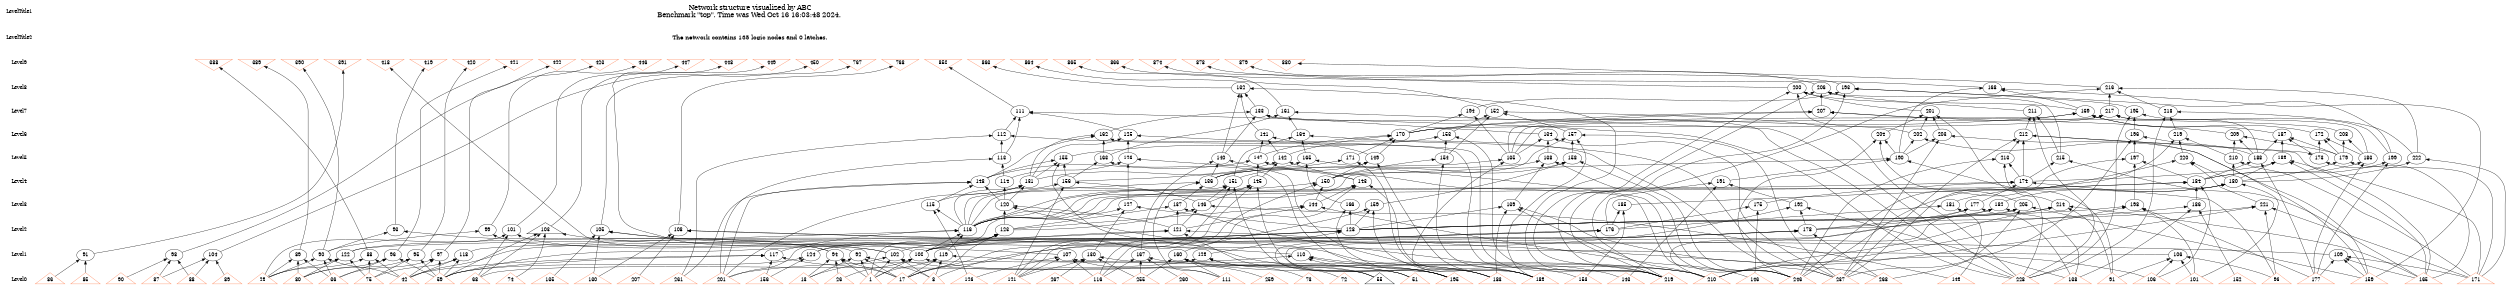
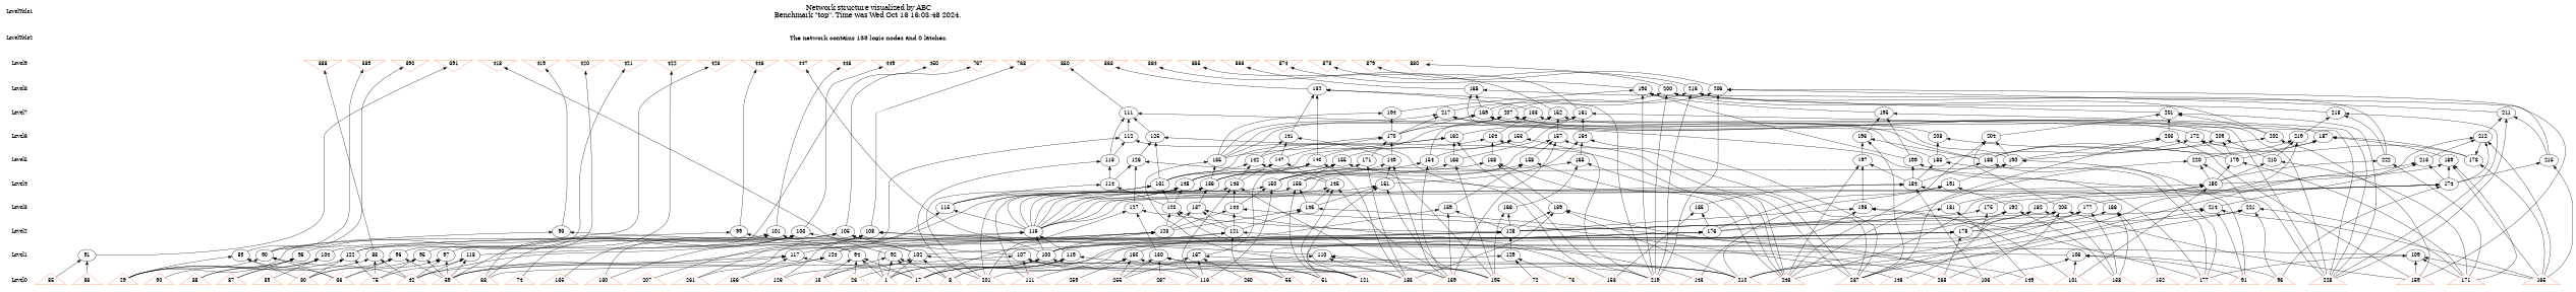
  digraph {
    node [shape=ellipse]
    edge [dir=back style=solid]
    LevelTitle1 [shape=plaintext]
    LevelTitle2 [shape=plaintext]
    Level9 [shape=plaintext]
    Level8 [shape=plaintext]
    Level7 [shape=plaintext]
    Level6 [shape=plaintext]
    Level5 [shape=plaintext]
    Level4 [shape=plaintext]
    Level3 [shape=plaintext]
    Level2 [shape=plaintext]
    Level1 [shape=plaintext]
    Level0 [shape=plaintext]
    n13 [fontname="Times-Roman" fontsize=20 label="Network structure visualized by ABC\nBenchmark \"top\". Time was Wed Oct 16 16:03:48 2024. " shape=plaintext]
    n14 [fontname="Times-Roman" fontsize=18 label="The network contains 135 logic nodes and 0 latches.\n" shape=plaintext]
    n15 [color=coral fillcolor=coral label=388 shape=invtriangle]
    n16 [color=coral fillcolor=coral label=389 shape=invtriangle]
    n17 [color=coral fillcolor=coral label=390 shape=invtriangle]
    n18 [color=coral fillcolor=coral label=391 shape=invtriangle]
    n19 [color=coral fillcolor=coral label=418 shape=invtriangle]
    n20 [color=coral fillcolor=coral label=419 shape=invtriangle]
    n21 [color=coral fillcolor=coral label=420 shape=invtriangle]
    n22 [color=coral fillcolor=coral label=421 shape=invtriangle]
    n23 [color=coral fillcolor=coral label=422 shape=invtriangle]
    n24 [color=coral fillcolor=coral label=423 shape=invtriangle]
    n25 [color=coral fillcolor=coral label=446 shape=invtriangle]
    n26 [color=coral fillcolor=coral label=447 shape=invtriangle]
    n27 [color=coral fillcolor=coral label=448 shape=invtriangle]
    n28 [color=coral fillcolor=coral label=449 shape=invtriangle]
    n29 [color=coral fillcolor=coral label=450 shape=invtriangle]
    n30 [color=coral fillcolor=coral label=767 shape=invtriangle]
    n31 [color=coral fillcolor=coral label=768 shape=invtriangle]
    n32 [color=coral fillcolor=coral label=850 shape=invtriangle]
    n33 [color=coral fillcolor=coral label=863 shape=invtriangle]
    n34 [color=coral fillcolor=coral label=864 shape=invtriangle]
    n35 [color=coral fillcolor=coral label=865 shape=invtriangle]
    n36 [color=coral fillcolor=coral label=866 shape=invtriangle]
    n37 [color=coral fillcolor=coral label=874 shape=invtriangle]
    n38 [color=coral fillcolor=coral label=878 shape=invtriangle]
    n39 [color=coral fillcolor=coral label=879 shape=invtriangle]
    n40 [color=coral fillcolor=coral label=880 shape=invtriangle]
    n41 [label="132\n"]
    n42 [label="168\n"]
    n43 [label="193\n"]
    n44 [label="200\n"]
    n45 [label="206\n"]
    n46 [label="216\n"]
    n47 [label="111\n"]
    n48 [label="133\n"]
    n49 [label="152\n"]
    n50 [label="161\n"]
    n51 [label="169\n"]
    n52 [label="194\n"]
    n53 [label="195\n"]
    n54 [label="201\n"]
    n55 [label="207\n"]
    n56 [label="211\n"]
    n57 [label="217\n"]
    n58 [label="218\n"]
    n59 [label="112\n"]
    n60 [label="125\n"]
    n61 [label="134\n"]
    n62 [label="141\n"]
    n63 [label="153\n"]
    n64 [label="157\n"]
    n65 [label="162\n"]
    n66 [label="164\n"]
    n67 [label="170\n"]
    n68 [label="172\n"]
    n69 [label="187\n"]
    n70 [label="196\n"]
    n71 [label="202\n"]
    n72 [label="203\n"]
    n73 [label="204\n"]
    n74 [label="208\n"]
    n75 [label="209\n"]
    n76 [label="212\n"]
    n77 [label="219\n"]
    n78 [label="113\n"]
    n79 [label="126\n"]
    n80 [label="135\n"]
    n81 [label="138\n"]
    n82 [label="140\n"]
    n83 [label="142\n"]
    n84 [label="147\n"]
    n85 [label="149\n"]
    n86 [label="154\n"]
    n87 [label="155\n"]
    n88 [label="158\n"]
    n89 [label="163\n"]
    n90 [label="165\n"]
    n91 [label="171\n"]
    n92 [label="173\n"]
    n93 [label="179\n"]
    n94 [label="183\n"]
    n95 [label="188\n"]
    n96 [label="189\n"]
    n97 [label="190\n"]
    n98 [label="197\n"]
    n99 [label="199\n"]
    n100 [label="210\n"]
    n101 [label="213\n"]
    n102 [label="215\n"]
    n103 [label="220\n"]
    n104 [label="222\n"]
    n105 [label="114\n"]
    n106 [label="131\n"]
    n107 [label="136\n"]
    n108 [label="143\n"]
    n109 [label="145\n"]
    n110 [label="148\n"]
    n111 [label="150\n"]
    n112 [label="151\n"]
    n113 [label="156\n"]
    n114 [label="174\n"]
    n115 [label="180\n"]
    n116 [label="184\n"]
    n117 [label="191\n"]
    n118 [label="115\n"]
    n119 [label="120\n"]
    n120 [label="127\n"]
    n121 [label="137\n"]
    n122 [label="139\n"]
    n123 [label="144\n"]
    n124 [label="146\n"]
    n125 [label="159\n"]
    n126 [label="166\n"]
    n127 [label="175\n"]
    n128 [label="177\n"]
    n129 [label="181\n"]
    n130 [label="182\n"]
    n131 [label="185\n"]
    n132 [label="186\n"]
    n133 [label="192\n"]
    n134 [label="198\n"]
    n135 [label="205\n"]
    n136 [label="214\n"]
    n137 [label="221\n"]
    n138 [label="93\n"]
    n139 [label="99\n"]
    n140 [label="101\n"]
-   n141 [label="103\n" shape=triangle]
+   n141 [label="103\n"]
    n142 [label="105\n"]
    n143 [label="108\n"]
    n144 [label="116\n"]
    n145 [label="121\n"]
    n146 [label="123\n"]
    n147 [label="128\n"]
    n148 [label="176\n"]
    n149 [label="178\n"]
    n150 [label="88\n"]
    n151 [label="89\n"]
    n152 [label="90\n"]
    n153 [label="91\n"]
    n154 [label="92\n"]
    n155 [label="94\n"]
    n156 [label="95\n"]
    n157 [label="96\n"]
    n158 [label="97\n"]
    n159 [label="98\n"]
    n160 [label="100\n"]
    n161 [label="102\n"]
    n162 [label="104\n"]
    n163 [label="106\n"]
    n164 [label="107\n"]
    n165 [label="109\n"]
    n166 [label="110\n"]
    n167 [label="117\n"]
    n168 [label="118\n"]
    n169 [label="119\n"]
    n170 [label="122\n"]
    n171 [label="124\n"]
    n172 [label="129\n"]
    n173 [label="130\n"]
    n174 [label="160\n"]
    n175 [label="167\n"]
    n176 [color=coral fillcolor=coral label=1 shape=triangle]
    n177 [color=coral fillcolor=coral label=8 shape=triangle]
    n178 [color=coral fillcolor=coral label=13 shape=triangle]
    n179 [color=coral fillcolor=coral label=17 shape=triangle]
    n180 [color=coral fillcolor=coral label=26 shape=triangle]
    n181 [color=coral fillcolor=coral label=29 shape=triangle]
    n182 [color=coral fillcolor=coral label=36 shape=triangle]
    n183 [color=coral fillcolor=coral label=42 shape=triangle]
    n184 [color=coral fillcolor=coral label=51 shape=triangle]
-   n185 [color=black fillcolor=coral label=55 shape=triangle]
+   n185 [color=coral fillcolor=coral label=55 shape=triangle]
    n186 [color=coral fillcolor=coral label=59 shape=triangle]
    n187 [color=coral fillcolor=coral label=68 shape=triangle]
    n188 [color=coral fillcolor=coral label=72 shape=triangle]
    n189 [color=coral fillcolor=coral label=73 shape=triangle]
    n190 [color=coral fillcolor=coral label=74 shape=triangle]
    n191 [color=coral fillcolor=coral label=75 shape=triangle]
    n192 [color=coral fillcolor=coral label=80 shape=triangle]
    n193 [color=coral fillcolor=coral label=85 shape=triangle]
    n194 [color=coral fillcolor=coral label=86 shape=triangle]
    n195 [color=coral fillcolor=coral label=87 shape=triangle]
    n196 [color=coral fillcolor=coral label=88 shape=triangle]
    n197 [color=coral fillcolor=coral label=89 shape=triangle]
    n198 [color=coral fillcolor=coral label=90 shape=triangle]
    n199 [color=coral fillcolor=coral label=91 shape=triangle]
    n200 [color=coral fillcolor=coral label=96 shape=triangle]
    n201 [color=coral fillcolor=coral label=101 shape=triangle]
    n202 [color=coral fillcolor=coral label=106 shape=triangle]
    n203 [color=coral fillcolor=coral label=111 shape=triangle]
    n204 [color=coral fillcolor=coral label=116 shape=triangle]
    n205 [color=coral fillcolor=coral label=121 shape=triangle]
    n206 [color=coral fillcolor=coral label=126 shape=triangle]
    n207 [color=coral fillcolor=coral label=130 shape=triangle]
    n208 [color=coral fillcolor=coral label=135 shape=triangle]
    n209 [color=coral fillcolor=coral label=138 shape=triangle]
    n210 [color=coral fillcolor=coral label=143 shape=triangle]
    n211 [color=coral fillcolor=coral label=146 shape=triangle]
    n212 [color=coral fillcolor=coral label=149 shape=triangle]
    n213 [color=coral fillcolor=coral label=152 shape=triangle]
    n214 [color=coral fillcolor=coral label=153 shape=triangle]
    n215 [color=coral fillcolor=coral label=156 shape=triangle]
    n216 [color=coral fillcolor=coral label=159 shape=triangle]
    n217 [color=coral fillcolor=coral label=165 shape=triangle]
    n218 [color=coral fillcolor=coral label=171 shape=triangle]
    n219 [color=coral fillcolor=coral label=177 shape=triangle]
    n220 [color=coral fillcolor=coral label=183 shape=triangle]
    n221 [color=coral fillcolor=coral label=189 shape=triangle]
    n222 [color=coral fillcolor=coral label=195 shape=triangle]
    n223 [color=coral fillcolor=coral label=201 shape=triangle]
    n224 [color=coral fillcolor=coral label=207 shape=triangle]
    n225 [color=coral fillcolor=coral label=210 shape=triangle]
    n226 [color=coral fillcolor=coral label=219 shape=triangle]
    n227 [color=coral fillcolor=coral label=228 shape=triangle]
    n228 [color=coral fillcolor=coral label=237 shape=triangle]
    n229 [color=coral fillcolor=coral label=246 shape=triangle]
    n230 [color=coral fillcolor=coral label=255 shape=triangle]
    n231 [color=coral fillcolor=coral label=259 shape=triangle]
    n232 [color=coral fillcolor=coral label=260 shape=triangle]
    n233 [color=coral fillcolor=coral label=261 shape=triangle]
    n234 [color=coral fillcolor=coral label=267 shape=triangle]
    n235 [color=coral fillcolor=coral label=268 shape=triangle]
    subgraph sub_1 {
      LevelTitle1
      LevelTitle2
      Level9
      Level8
      Level7
      Level6
      Level5
      Level4
      Level3
      Level2
      Level1
      Level0
    }
    subgraph sub_2 {
      rank=same
      LevelTitle1
      n13
    }
    subgraph sub_3 {
      rank=same
      LevelTitle2
      n14
    }
    subgraph sub_4 {
      rank=same
      Level9
      n15
      n16
      n17
      n18
      n19
      n20
      n21
      n22
      n23
      n24
      n25
      n26
      n27
      n28
      n29
      n30
      n31
      n32
      n33
      n34
      n35
      n36
      n37
      n38
      n39
      n40
    }
    subgraph sub_5 {
      rank=same
      Level8
      n41
      n42
      n43
      n44
      n45
      n46
    }
    subgraph sub_6 {
      rank=same
      Level7
      n47
      n48
      n49
      n50
      n51
      n52
      n53
      n54
      n55
      n56
      n57
      n58
    }
    subgraph sub_7 {
      rank=same
      Level6
      n59
      n60
      n61
      n62
      n63
      n64
      n65
      n66
      n67
      n68
      n69
      n70
      n71
      n72
      n73
      n74
      n75
      n76
      n77
    }
    subgraph sub_8 {
      rank=same
      Level5
      n78
      n79
      n80
      n81
      n82
      n83
      n84
      n85
      n86
      n87
      n88
      n89
      n90
      n91
      n92
      n93
      n94
      n95
      n96
      n97
      n98
      n99
      n100
      n101
      n102
      n103
      n104
    }
    subgraph sub_9 {
      rank=same
      Level4
      n105
      n106
      n107
      n108
      n109
      n110
      n111
      n112
      n113
      n114
      n115
      n116
      n117
    }
    subgraph sub_10 {
      rank=same
      Level3
      n118
      n119
      n120
      n121
      n122
      n123
      n124
      n125
      n126
      n127
      n128
      n129
      n130
      n131
      n132
      n133
      n134
      n135
      n136
      n137
    }
    subgraph sub_11 {
      rank=same
      Level2
      n138
      n139
      n140
      n141
      n142
      n143
      n144
      n145
      n146
      n147
      n148
      n149
    }
    subgraph sub_12 {
      rank=same
      Level1
      n150
      n151
      n152
      n153
      n154
      n155
      n156
      n157
      n158
      n159
      n160
      n161
      n162
      n163
      n164
      n165
      n166
      n167
      n168
      n169
      n170
      n171
      n172
      n173
      n174
      n175
    }
    subgraph sub_13 {
      rank=same
      Level0
      n176
      n177
      n178
      n179
      n180
      n181
      n182
      n183
      n184
      n185
      n186
      n187
      n188
      n189
      n190
      n191
      n192
      n193
      n194
      n195
      n196
      n197
      n198
      n199
      n200
      n201
      n202
      n203
      n204
      n205
      n206
      n207
      n208
      n209
      n210
      n211
      n212
      n213
      n214
      n215
      n216
      n217
      n218
      n219
      n220
      n221
      n222
      n223
      n224
      n225
      n226
      n227
      n228
      n229
      n230
      n231
      n232
      n233
      n234
      n235
    }
    LevelTitle1 -> LevelTitle2 [style=invis]
    LevelTitle2 -> Level9 [style=invis]
    Level9 -> Level8 [style=invis]
    Level8 -> Level7 [style=invis]
    Level7 -> Level6 [style=invis]
    Level6 -> Level5 [style=invis]
    Level5 -> Level4 [style=invis]
    Level4 -> Level3 [style=invis]
    Level3 -> Level2 [style=invis]
    Level2 -> Level1 [style=invis]
    Level1 -> Level0 [style=invis]
    n13 -> n14 [style=invis]
    n14 -> n15 [style=invis]
    n14 -> n16 [style=invis]
    n14 -> n17 [style=invis]
    n14 -> n18 [style=invis]
    n14 -> n19 [style=invis]
    n14 -> n20 [style=invis]
    n14 -> n21 [style=invis]
    n14 -> n22 [style=invis]
    n14 -> n23 [style=invis]
    n14 -> n24 [style=invis]
    n14 -> n25 [style=invis]
    n14 -> n26 [style=invis]
    n14 -> n27 [style=invis]
    n14 -> n28 [style=invis]
    n14 -> n29 [style=invis]
    n14 -> n30 [style=invis]
    n14 -> n31 [style=invis]
    n14 -> n32 [style=invis]
    n14 -> n33 [style=invis]
    n14 -> n34 [style=invis]
    n14 -> n35 [style=invis]
    n14 -> n36 [style=invis]
    n14 -> n37 [style=invis]
    n14 -> n38 [style=invis]
    n14 -> n39 [style=invis]
    n14 -> n40 [style=invis]
    n15 -> n16 [style=invis]
    n15 -> n150
    n16 -> n17 [style=invis]
    n16 -> n151
    n17 -> n18 [style=invis]
    n17 -> n152
    n18 -> n19 [style=invis]
    n18 -> n153
    n19 -> n20 [style=invis]
    n19 -> n154
    n20 -> n21 [style=invis]
    n20 -> n138
    n21 -> n22 [style=invis]
    n21 -> n156
    n22 -> n23 [style=invis]
    n22 -> n157
    n23 -> n24 [style=invis]
    n23 -> n158
    n24 -> n25 [style=invis]
    n24 -> n159
    n25 -> n26 [style=invis]
    n25 -> n139
    n26 -> n27 [style=invis]
    n26 -> n160
    n27 -> n28 [style=invis]
    n27 -> n140
    n28 -> n29 [style=invis]
    n28 -> n141
    n29 -> n30 [style=invis]
    n29 -> n162
    n30 -> n31 [style=invis]
    n30 -> n142
    n31 -> n32 [style=invis]
    n31 -> n143
    n32 -> n33 [style=invis]
    n32 -> n47
    n33 -> n34 [style=invis]
    n33 -> n41
    n34 -> n35 [style=invis]
    n34 -> n49
    n35 -> n36 [style=invis]
    n35 -> n50
    n36 -> n37 [style=invis]
    n36 -> n42
    n37 -> n38 [style=invis]
    n37 -> n43
    n38 -> n39 [style=invis]
    n38 -> n44
    n39 -> n40 [style=invis]
    n39 -> n45
    n40 -> n46
    n41 -> n48
    n41 -> n62
    n41 -> n82
    n41 -> n226
    n42 -> n51
    n42 -> n97
    n42 -> n216
    n43 -> n52
    n43 -> n53
    n43 -> n99
    n43 -> n226
    n44 -> n51
    n44 -> n54
    n44 -> n71
    n44 -> n226
    n45 -> n55
    n45 -> n56
    n45 -> n102
    n45 -> n226
    n46 -> n57
    n46 -> n58
    n46 -> n104
    n46 -> n226
    n47 -> n59
    n47 -> n60
    n47 -> n78
    n47 -> n227
    n48 -> n61
    n48 -> n82
    n48 -> n227
    n49 -> n63
    n49 -> n64
    n49 -> n86
    n49 -> n227
-   n48 -> n65
+   n50 -> n65
    n50 -> n66
    n50 -> n89
    n50 -> n227
    n51 -> n67
    n51 -> n68
    n51 -> n69
    n51 -> n80
    n52 -> n67
    n52 -> n80
    n53 -> n70
    n53 -> n99
    n53 -> n227
    n54 -> n71
    n54 -> n72
    n54 -> n73
    n54 -> n227
    n55 -> n67
    n55 -> n74
    n55 -> n75
    n55 -> n80
    n56 -> n76
    n56 -> n102
    n56 -> n227
    n57 -> n67
    n57 -> n80
    n57 -> n94
    n57 -> n95
    n58 -> n77
    n58 -> n104
    n58 -> n227
    n59 -> n78
    n59 -> n226
    n59 -> n233
    n60 -> n79
    n60 -> n106
    n60 -> n228
    n61 -> n80
    n61 -> n81
    n61 -> n228
    n62 -> n83
    n62 -> n84
    n62 -> n85
    n63 -> n86
    n63 -> n87
    n63 -> n226
    n64 -> n88
    n64 -> n111
    n64 -> n221
    n64 -> n228
    n65 -> n89
    n65 -> n106
    n65 -> n110
    n65 -> n226
    n66 -> n90
    n66 -> n112
    n66 -> n228
    n67 -> n83
    n67 -> n84
    n67 -> n85
    n67 -> n91
    n68 -> n92
    n68 -> n93
    n68 -> n94
    n69 -> n92
    n69 -> n93
    n69 -> n95
    n69 -> n96
    n70 -> n95
    n70 -> n98
    n70 -> n228
    n71 -> n97
    n71 -> n216
    n72 -> n97
    n72 -> n216
    n72 -> n228
    n73 -> n97
    n73 -> n135
    n73 -> n229
    n74 -> n93
    n74 -> n94
    n75 -> n93
    n75 -> n95
    n75 -> n100
    n76 -> n101
    n76 -> n114
    n76 -> n217
    n76 -> n228
    n77 -> n100
    n77 -> n103
    n77 -> n228
    n78 -> n105
    n78 -> n223
    n79 -> n105
    n79 -> n120
    n79 -> n229
    n80 -> n107
    n80 -> n220
    n81 -> n107
    n81 -> n122
    n81 -> n229
    n82 -> n107
    n82 -> n175
    n82 -> n220
    n83 -> n106
    n83 -> n108
    n83 -> n109
    n84 -> n108
    n84 -> n109
    n84 -> n110
    n85 -> n111
    n85 -> n112
    n85 -> n221
    n86 -> n111
    n86 -> n221
    n87 -> n106
    n87 -> n110
    n87 -> n113
    n87 -> n222
    n88 -> n111
    n88 -> n125
    n88 -> n229
    n89 -> n113
    n89 -> n222
    n90 -> n113
    n90 -> n126
    n90 -> n229
    n91 -> n107
    n91 -> n220
    n92 -> n76
    n92 -> n217
    n93 -> n115
    n93 -> n218
    n94 -> n116
    n94 -> n219
    n95 -> n116
    n95 -> n219
    n96 -> n114
    n96 -> n115
    n96 -> n217
    n96 -> n218
    n97 -> n117
    n97 -> n144
    n97 -> n199
    n98 -> n116
    n98 -> n134
    n98 -> n229
    n99 -> n116
    n99 -> n219
    n100 -> n115
    n100 -> n218
    n101 -> n114
    n101 -> n136
    n101 -> n229
    n102 -> n114
    n102 -> n217
    n103 -> n115
    n103 -> n137
    n103 -> n229
    n104 -> n115
    n104 -> n218
+   n105 -> n118
    n105 -> n119
    n106 -> n118
    n106 -> n119
    n106 -> n223
    n107 -> n121
    n107 -> n144
    n107 -> n203
    n108 -> n123
    n108 -> n144
    n108 -> n204
    n108 -> n221
    n109 -> n124
    n109 -> n144
    n109 -> n205
    n109 -> n222
    n110 -> n118
    n110 -> n119
    n110 -> n223
    n110 -> n233
    n111 -> n123
    n111 -> n144
    n111 -> n204
    n112 -> n124
    n112 -> n144
    n112 -> n205
    n112 -> n222
    n113 -> n124
    n113 -> n144
    n113 -> n205
    n114 -> n127
    n114 -> n128
    n114 -> n144
    n114 -> n200
    n115 -> n129
    n115 -> n130
    n115 -> n144
    n115 -> n201
    n116 -> n131
    n116 -> n132
    n116 -> n144
    n116 -> n202
    n117 -> n133
    n117 -> n148
    n117 -> n210
    n118 -> n144
    n118 -> n206
    n119 -> n145
    n119 -> n146
    n119 -> n214
    n120 -> n147
    n120 -> n173
    n120 -> n223
    n121 -> n145
    n121 -> n146
    n121 -> n210
    n122 -> n147
    n122 -> n202
    n122 -> n220
    n122 -> n225
    n123 -> n145
    n123 -> n146
    n123 -> n211
    n124 -> n145
    n124 -> n146
    n124 -> n212
    n125 -> n147
    n125 -> n174
    n125 -> n221
    n126 -> n147
    n126 -> n222
    n127 -> n148
    n127 -> n211
    n128 -> n149
    n128 -> n184
    n128 -> n209
    n129 -> n148
    n129 -> n212
    n130 -> n149
    n130 -> n179
    n130 -> n209
    n131 -> n148
    n131 -> n214
    n132 -> n149
    n132 -> n209
    n132 -> n213
    n133 -> n149
    n133 -> n177
    n133 -> n209
    n134 -> n147
    n134 -> n201
    n134 -> n219
    n134 -> n225
    n135 -> n147
    n135 -> n216
    n135 -> n225
    n135 -> n235
    n136 -> n147
    n136 -> n199
    n136 -> n217
    n136 -> n225
    n137 -> n147
    n137 -> n200
    n137 -> n218
    n137 -> n225
    n138 -> n152
    n138 -> n155
    n139 -> n152
    n139 -> n155
    n140 -> n161
    n140 -> n181
    n140 -> n187
    n141 -> n161
    n141 -> n186
    n141 -> n187
    n141 -> n190
    n142 -> n163
    n142 -> n164
    n142 -> n207
    n142 -> n208
    n143 -> n165
    n143 -> n166
    n143 -> n207
    n143 -> n224
    n144 -> n160
    n144 -> n167
    n144 -> n168
    n144 -> n169
    n145 -> n160
    n145 -> n170
    n145 -> n185
    n145 -> n235
    n146 -> n160
    n146 -> n171
    n146 -> n176
    n146 -> n179
    n147 -> n161
    n147 -> n172
    n147 -> n183
    n147 -> n186
    n148 -> n160
    n148 -> n171
    n148 -> n185
    n149 -> n160
    n149 -> n170
    n149 -> n179
    n149 -> n235
    n150 -> n181
    n150 -> n183
    n150 -> n191
    n151 -> n181
    n151 -> n182
    n151 -> n192
    n152 -> n181
    n152 -> n182
    n152 -> n183
    n153 -> n193
    n153 -> n194
    n154 -> n176
    n154 -> n177
    n154 -> n178
    n154 -> n179
    n155 -> n176
    n155 -> n178
    n155 -> n179
    n155 -> n180
    n156 -> n186
    n156 -> n191
    n156 -> n192
    n157 -> n182
    n157 -> n186
    n157 -> n192
    n158 -> n182
    n158 -> n183
    n158 -> n186
    n159 -> n195
    n159 -> n196
    n159 -> n198
    n160 -> n176
    n160 -> n180
    n160 -> n184
    n161 -> n176
    n161 -> n177
    n161 -> n178
    n161 -> n185
    n162 -> n195
    n162 -> n196
    n162 -> n197
    n163 -> n199
    n163 -> n200
    n163 -> n201
    n163 -> n202
    n164 -> n203
    n164 -> n204
    n164 -> n205
    n164 -> n206
    n165 -> n216
    n165 -> n217
    n165 -> n218
    n165 -> n219
    n166 -> n220
    n166 -> n221
    n166 -> n222
    n166 -> n223
    n167 -> n179
    n167 -> n183
    n167 -> n186
    n167 -> n215
    n168 -> n183
    n168 -> n186
    n168 -> n191
    n169 -> n176
    n169 -> n177
    n169 -> n179
    n169 -> n184
    n170 -> n181
    n170 -> n191
    n170 -> n192
    n171 -> n186
    n171 -> n215
    n172 -> n187
    n172 -> n188
    n172 -> n189
    n173 -> n205
    n173 -> n225
    n173 -> n230
    n173 -> n234
    n174 -> n203
    n174 -> n225
    n174 -> n230
    n174 -> n231
    n175 -> n204
    n175 -> n225
    n175 -> n230
    n175 -> n232
  }
